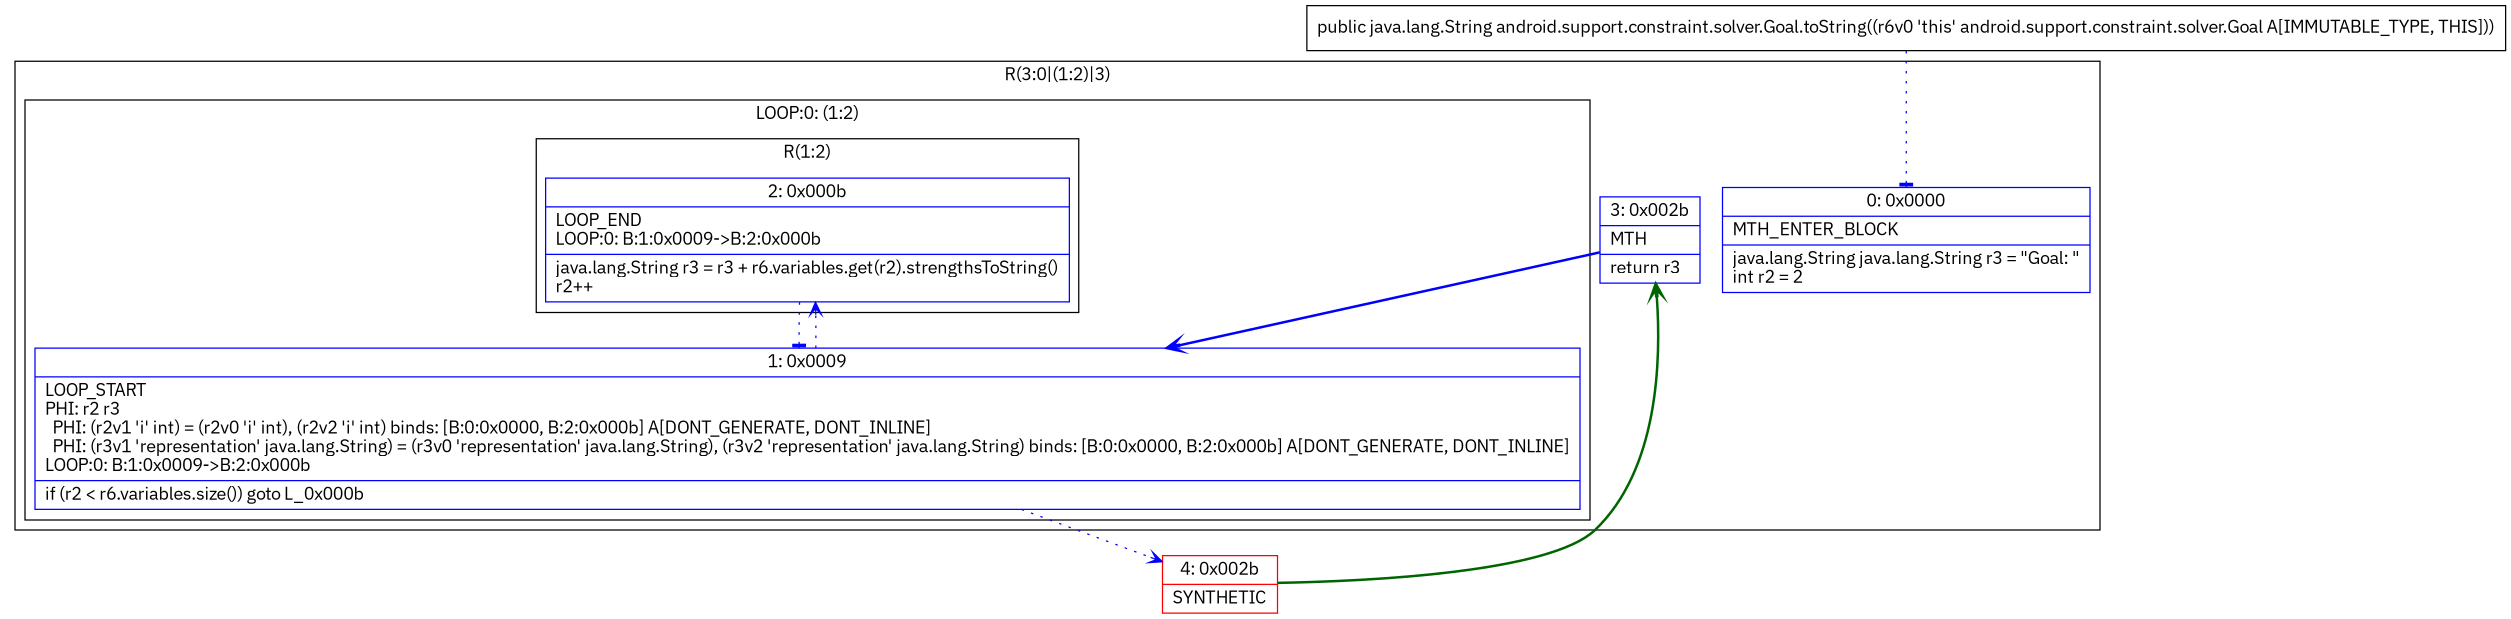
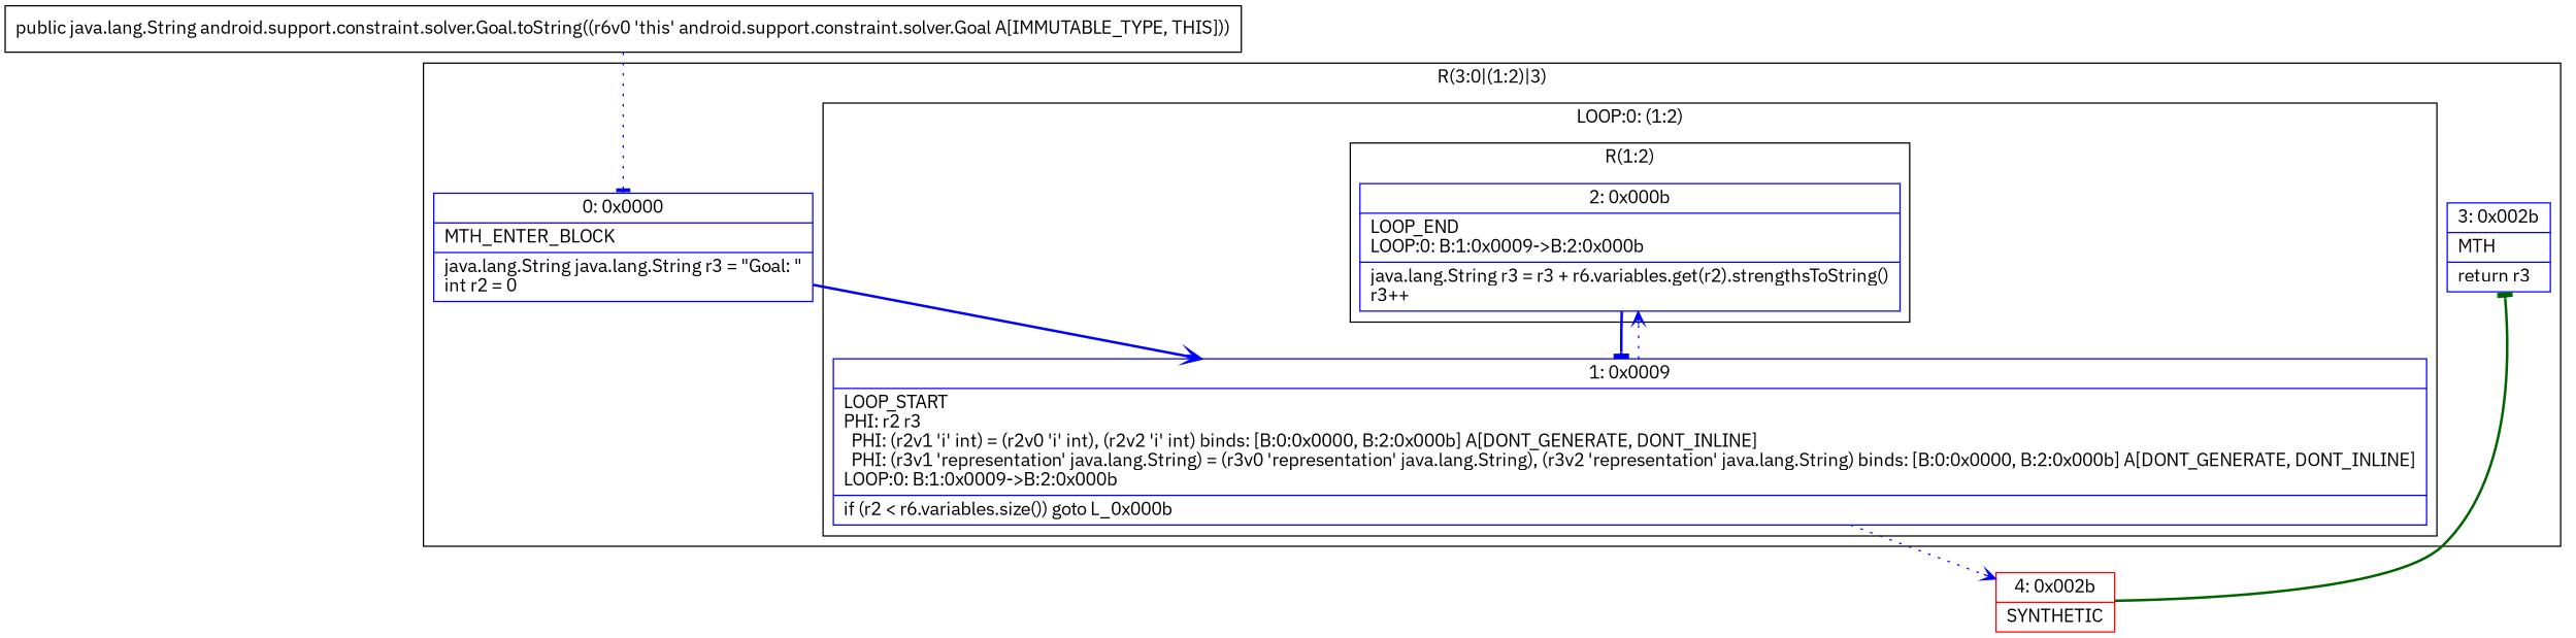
  digraph {
    fontname="IBM Plex Sans"
    node [color=blue fontname="IBM Plex Sans" shape=record]
    edge [arrowhead=vee color=blue fontname="IBM Plex Sans" style=bold]
-   n1 [label="{2\:\ 0x000b|LOOP_END\lLOOP:0: B:1:0x0009\-\>B:2:0x000b\l|java.lang.String r3 = r3 + r6.variables.get(r2).strengthsToString()\lr2++\l}"]
+   n1 [label="{2\:\ 0x000b|LOOP_END\lLOOP:0: B:1:0x0009\-\>B:2:0x000b\l|java.lang.String r3 = r3 + r6.variables.get(r2).strengthsToString()\lr3++\l}"]
    n2 [label="{1\:\ 0x0009|LOOP_START\lPHI: r2 r3 \l  PHI: (r2v1 'i' int) = (r2v0 'i' int), (r2v2 'i' int) binds: [B:0:0x0000, B:2:0x000b] A[DONT_GENERATE, DONT_INLINE]\l  PHI: (r3v1 'representation' java.lang.String) = (r3v0 'representation' java.lang.String), (r3v2 'representation' java.lang.String) binds: [B:0:0x0000, B:2:0x000b] A[DONT_GENERATE, DONT_INLINE]\lLOOP:0: B:1:0x0009\-\>B:2:0x000b\l|if (r2 \< r6.variables.size()) goto L_0x000b\l}"]
-   n3 [label="{0\:\ 0x0000|MTH_ENTER_BLOCK\l|java.lang.String java.lang.String r3 = \"Goal: \"\lint r2 = 2\l}"]
+   n3 [label="{0\:\ 0x0000|MTH_ENTER_BLOCK\l|java.lang.String java.lang.String r3 = \"Goal: \"\lint r2 = 0\l}"]
    n4 [label="{3\:\ 0x002b|MTH\l|return r3\l}"]
    n5 [color=red label="{4\:\ 0x002b|SYNTHETIC\l}"]
    n6 [label="{public java.lang.String android.support.constraint.solver.Goal.toString((r6v0 'this' android.support.constraint.solver.Goal A[IMMUTABLE_TYPE, THIS])) }" color=""]
    subgraph cluster_1 {
      label="R(3:0|(1:2)|3)"
      n3
      n4
      subgraph cluster_2 {
        label="LOOP:0: (1:2)"
        n2
        subgraph cluster_3 {
          label="R(1:2)"
          n1
        }
      }
    }
-   n1 -> n2 [arrowhead=tee style=dotted]
+   n1 -> n2 [arrowhead=tee]
    n2 -> n1 [style=dotted]
    n2 -> n5 [style=dotted]
-   n4 -> n2
-   n5 -> n4 [color=darkgreen]
+   n3 -> n2
+   n5 -> n4 [arrowhead=tee color=darkgreen]
    n6 -> n3 [arrowhead=tee style=dotted]
  }
